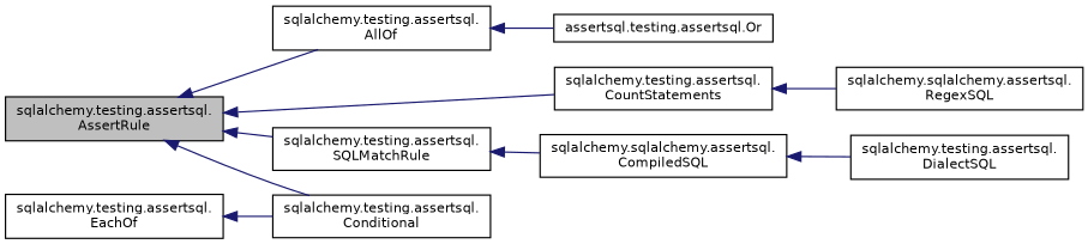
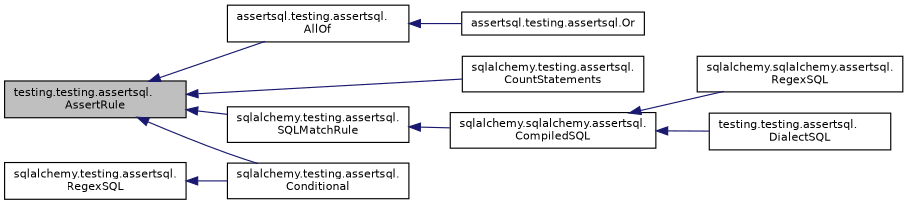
  digraph {
    rankdir=LR
    node [color=black fillcolor=white fontname=Helvetica fontsize=10 shape=record style=filled]
    edge [color=midnightblue dir=back fontname=Helvetica fontsize=10 labelfontname=Helvetica labelfontsize=10 style=solid]
-   n1 [fillcolor=grey75 fontcolor=black height=0.2 label="sqlalchemy.testing.assertsql.\lAssertRule" width=0.4]
-   n2 [height=0.2 label="sqlalchemy.testing.assertsql.\lAllOf" width=0.4]
+   n1 [fillcolor=grey75 fontcolor=black height=0.2 label="testing.testing.assertsql.\lAssertRule" width=0.4]
+   n2 [height=0.2 label="assertsql.testing.assertsql.\lAllOf" width=0.4]
    n3 [height=0.2 label="sqlalchemy.testing.assertsql.\lCountStatements" width=0.4]
    n4 [height=0.2 label="sqlalchemy.testing.assertsql.\lSQLMatchRule" width=0.4]
    n5 [height=0.2 label="sqlalchemy.testing.assertsql.\lConditional" width=0.4]
    n6 [height=0.2 label="assertsql.testing.assertsql.Or" width=0.4]
-   n7 [height=0.2 label="sqlalchemy.testing.assertsql.\lEachOf" width=0.4]
+   n7 [height=0.2 label="sqlalchemy.testing.assertsql.\lRegexSQL" width=0.4]
    n8 [height=0.2 label="sqlalchemy.sqlalchemy.assertsql.\lCompiledSQL" width=0.4]
-   n9 [height=0.2 label="sqlalchemy.testing.assertsql.\lDialectSQL" width=0.4]
+   n9 [height=0.2 label="testing.testing.assertsql.\lDialectSQL" width=0.4]
    n10 [height=0.2 label="sqlalchemy.sqlalchemy.assertsql.\lRegexSQL" width=0.4]
    n1 -> n2
    n1 -> n3
    n1 -> n4
    n1 -> n5
    n2 -> n6
    n4 -> n8
    n7 -> n5
    n8 -> n9
-   n3 -> n10
+   n8 -> n10
  }
